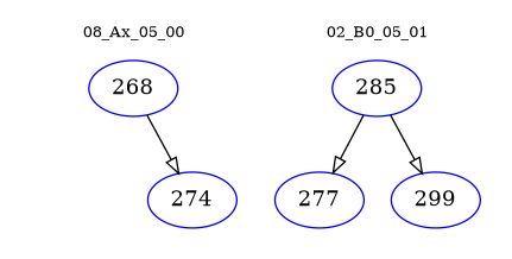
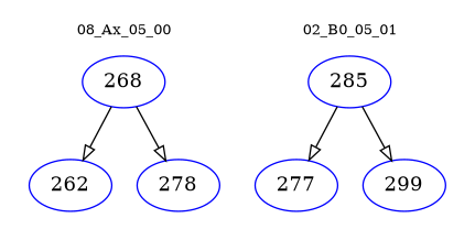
  digraph {
    node [color=blue]
    edge [arrowhead=onormal color=black]
    n1 [label=268]
-   n3 [label=274]
+   n2 [label=262]
+   n3 [label=278]
    n4 [label=285]
    n5 [label=277]
    n6 [label=299]
    subgraph cluster_1 {
      color=white
      fontsize=10
      label="08_Ax_05_00"
      n1
+     n2
      n3
    }
    subgraph cluster_2 {
      color=white
      fontsize=10
      label="02_B0_05_01"
      n4
      n5
      n6
    }
+   n1 -> n2
    n1 -> n3
    n4 -> n5
    n4 -> n6
  }
